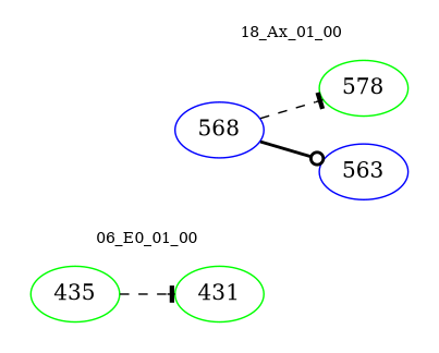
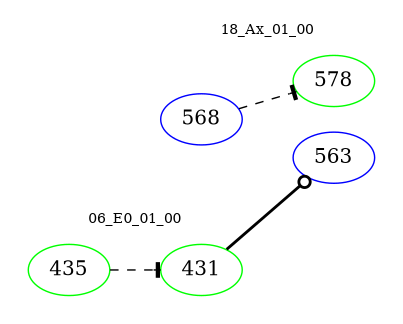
  digraph {
    rankdir=LR
    node [color=green]
    edge [arrowhead=tee color=black style=dashed]
    n1 [color=blue label=568]
    n2 [color=blue label=563]
    n3 [label=578]
    n4 [label=435]
    n5 [label=431]
    subgraph cluster_1 {
      color=white
      fontsize=10
      label="18_Ax_01_00"
      n1
      n2
      n3
    }
    subgraph cluster_2 {
      color=white
      fontsize=10
      label="06_E0_01_00"
      n4
      n5
    }
-   n1 -> n2 [arrowhead=odot style=bold]
+   n5 -> n2 [arrowhead=odot style=bold]
    n1 -> n3
    n4 -> n5
  }
